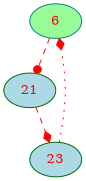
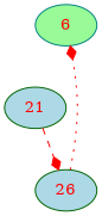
  digraph {
    node [color=darkgreen fillcolor=lightblue fontcolor=red style=filled]
    edge [arrowhead=diamond color=red style=dashed]
    n1 [color=teal fillcolor=palegreen label=6]
    21
-   23
-   n1 -> 21 [arrowhead=dot]
+   23 [label=26]
    21 -> 23
    23 -> n1 [style=dotted]
  }
